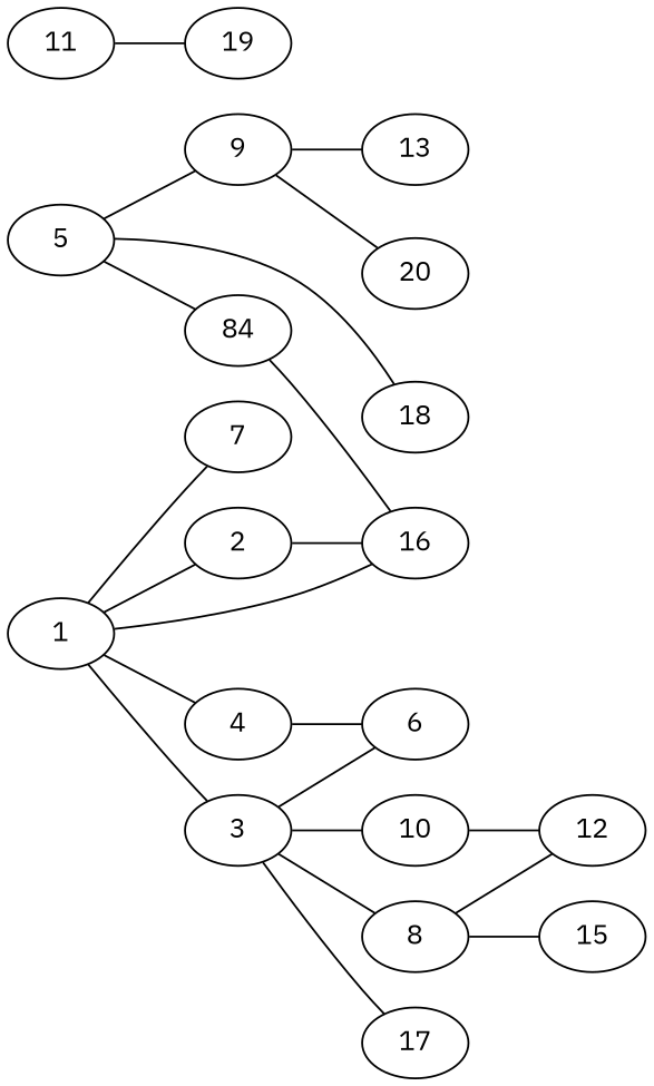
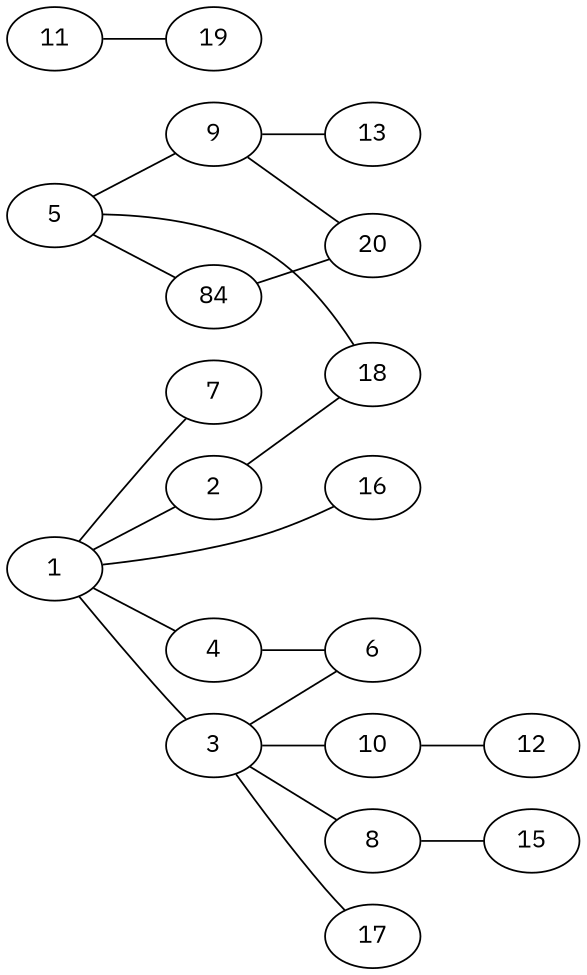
  graph {
    fontname="IBM Plex Sans"
    rankdir=LR
    node [fontname="IBM Plex Sans"]
    edge [fontname="IBM Plex Sans"]
    1
    2
    3
    4
    7
    16
    18
    6
    8
    10
    17
    5
    9
    n14 [label=84]
    12
    15
    20
    13
    11
    19
    1 -- 2
    1 -- 3
    1 -- 4
    1 -- 7
    1 -- 16
-   2 -- 16
+   2 -- 18
    3 -- 6
    3 -- 8
    3 -- 10
    3 -- 17
    4 -- 6
-   8 -- 12
    8 -- 15
    10 -- 12
    5 -- 18
    5 -- 9
    5 -- n14
    9 -- 20
    9 -- 13
-   n14 -- 16
+   n14 -- 20
    11 -- 19
  }
